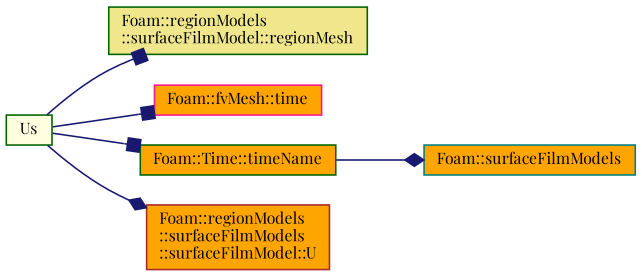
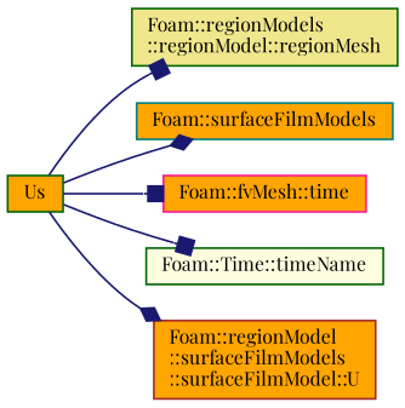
  digraph {
    fontname="Playfair Display"
    rankdir=LR
    node [color=darkgreen fillcolor=orange fontname="Playfair Display" fontsize=10 shape=record style=filled]
    edge [arrowhead=box color=midnightblue fontname="Playfair Display" fontsize=10 labelfontname=Helvetica labelfontsize=10 style=solid]
-   n1 [fillcolor=lightyellow fontcolor=black height=0.2 label=Us width=0.4]
-   n2 [fillcolor=khaki height=0.2 label="Foam::regionModels\l::surfaceFilmModel::regionMesh" width=0.4]
+   n1 [fontcolor=black height=0.2 label=Us width=0.4]
+   n2 [fillcolor=khaki height=0.2 label="Foam::regionModels\l::regionModel::regionMesh" width=0.4]
    n3 [color=teal height=0.2 label="Foam::surfaceFilmModels" width=0.4]
    n4 [color=deeppink height=0.2 label="Foam::fvMesh::time" width=0.4]
-   n5 [height=0.2 label="Foam::Time::timeName" width=0.4]
-   n6 [color=brown height=0.2 label="Foam::regionModels\l::surfaceFilmModels\l::surfaceFilmModel::U" width=0.4]
+   n5 [fillcolor=lightyellow height=0.2 label="Foam::Time::timeName" width=0.4]
+   n6 [color=brown height=0.2 label="Foam::regionModel\l::surfaceFilmModels\l::surfaceFilmModel::U" width=0.4]
    n1 -> n2
-   n5 -> n3 [arrowhead=diamond]
+   n1 -> n3 [arrowhead=diamond]
    n1 -> n4
    n1 -> n5
    n1 -> n6 [arrowhead=diamond]
  }
